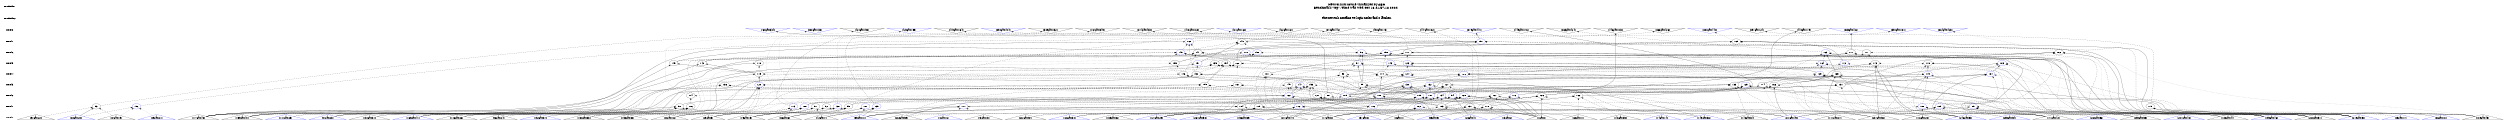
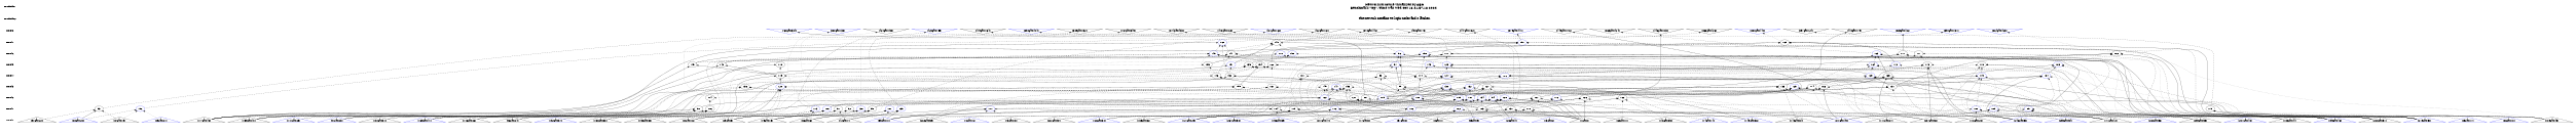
  digraph {
    node [color=black shape=ellipse]
    edge [dir=back style=dashed]
    LevelTitle1 [shape=plaintext]
    LevelTitle2 [shape=plaintext]
    Level8 [shape=plaintext]
    Level7 [color=blue shape=plaintext]
    Level6 [color=blue shape=plaintext]
    Level5 [color=blue shape=plaintext]
    Level4 [color=blue shape=plaintext]
    Level3 [color=blue shape=plaintext]
    Level2 [shape=plaintext]
    Level1 [color=blue shape=plaintext]
    Level0 [shape=plaintext]
    n12 [color=blue fontname="Times-Roman" fontsize=20 label="Network structure visualized by ABC\nBenchmark \"top\". Time was Wed Oct 16 21:57:18 2024. " shape=plaintext]
    n13 [fontname="Times-Roman" fontsize=18 label="The network contains 99 logic nodes and 0 latches.\n" shape=plaintext]
    n14 [color=blue fillcolor=coral label=_768gat_334_ shape=invtriangle]
    n15 [color=blue fillcolor=coral label=_388gat_133_ shape=invtriangle]
    n16 [fillcolor=coral label=_420gat_158_ shape=invtriangle]
    n17 [color=blue fillcolor=coral label=_423gat_155_ shape=invtriangle]
    n18 [fillcolor=coral label=_419gat_164_ shape=invtriangle]
    n19 [color=blue fillcolor=coral label=_850gat_404_ shape=invtriangle]
    n20 [fillcolor=coral label=_389gat_132_ shape=invtriangle]
    n21 [fillcolor=coral label=_767gat_349_ shape=invtriangle]
    n22 [fillcolor=coral label=_874gat_433_ shape=invtriangle]
    n23 [fillcolor=coral label=_418gat_168_ shape=invtriangle]
    n24 [color=blue fillcolor=coral label=_421gat_162_ shape=invtriangle]
    n25 [fillcolor=coral label=_422gat_161_ shape=invtriangle]
    n26 [fillcolor=coral label=_878gat_442_ shape=invtriangle]
    n27 [fillcolor=coral label=_450gat_173_ shape=invtriangle]
    n28 [fillcolor=coral label=_447gat_182_ shape=invtriangle]
    n29 [color=blue fillcolor=coral label=_879gat_441_ shape=invtriangle]
    n30 [fillcolor=coral label=_449gat_176_ shape=invtriangle]
    n31 [fillcolor=coral label=_863gat_424_ shape=invtriangle]
    n32 [fillcolor=coral label=_446gat_183_ shape=invtriangle]
    n33 [fillcolor=coral label=_866gat_426_ shape=invtriangle]
    n34 [color=blue fillcolor=coral label=_880gat_440_ shape=invtriangle]
    n35 [fillcolor=coral label=_391gat_124_ shape=invtriangle]
    n36 [fillcolor=coral label=_448gat_179_ shape=invtriangle]
    n37 [color=blue fillcolor=coral label=_865gat_422_ shape=invtriangle]
    n38 [color=blue fillcolor=coral label=_390gat_131_ shape=invtriangle]
    n39 [color=blue fillcolor=coral label=_864gat_423_ shape=invtriangle]
    n40 [label="140\n"]
    n41 [color=blue label="157\n"]
    n42 [color=blue label="168\n"]
    n43 [label="169\n"]
    n44 [color=blue label="96\n"]
    n45 [label="117\n"]
    n46 [label="141\n"]
    n47 [color=blue label="148\n"]
    n48 [color=blue label="150\n"]
    n49 [color=blue label="158\n"]
    n50 [color=blue label="163\n"]
    n51 [color=blue label="170\n"]
    n52 [label="171\n"]
    n53 [label="177\n"]
    n54 [label="182\n"]
    n55 [color=blue label="97\n"]
    n56 [label="118\n"]
    n57 [color=blue label="123\n"]
    n58 [label="135\n"]
    n59 [label="142\n"]
    n60 [color=blue label="143\n"]
    n61 [label="149\n"]
    n62 [color=blue label="151\n"]
    n63 [label="154\n"]
    n64 [label="159\n"]
    n65 [label="160\n"]
    n66 [color=blue label="164\n"]
    n67 [color=blue label="172\n"]
    n68 [label="173\n"]
    n69 [label="178\n"]
    n70 [color=blue label="183\n"]
    n71 [label="98\n"]
    n72 [label="119\n"]
    n73 [color=blue label="124\n"]
    n74 [color=blue label="129\n"]
    n75 [label="144\n"]
    n76 [label="146\n"]
    n77 [label="152\n"]
    n78 [label="165\n"]
    n79 [color=blue label="179\n"]
    n80 [label="181\n"]
    n81 [color=blue label="184\n"]
    n82 [color=blue label="186\n"]
    n83 [label="99\n"]
    n84 [color=blue label="120\n"]
    n85 [color=blue label="125\n"]
    n86 [label="127\n"]
    n87 [color=blue label="130\n"]
    n88 [label="131\n"]
    n89 [color=blue label="132\n"]
    n90 [label="133\n"]
    n91 [label="136\n"]
    n92 [label="145\n"]
    n93 [color=blue label="147\n"]
    n94 [label="153\n"]
    n95 [label="155\n"]
    n96 [label="161\n"]
    n97 [label="166\n"]
    n98 [label="174\n"]
    n99 [label="88\n"]
    n100 [color=blue label="94\n"]
    n101 [color=blue label="100\n"]
    n102 [color=blue label="105\n"]
    n103 [color=blue label="107\n"]
    n104 [color=blue label="109\n"]
    n105 [label="114\n"]
    n106 [label="121\n"]
    n107 [color=blue label="122\n"]
    n108 [label="126\n"]
    n109 [color=blue label="128\n"]
    n110 [color=blue label="134\n"]
    n111 [label="162\n"]
    n112 [label="167\n"]
    n113 [color=blue label="176\n"]
    n114 [color=blue label="89\n"]
    n115 [label="90\n"]
    n116 [label="91\n"]
    n117 [label="92\n"]
    n118 [label="93\n"]
    n119 [label="95\n"]
    n120 [color=blue label="101\n"]
    n121 [color=blue label="102\n"]
    n122 [label="103\n"]
    n123 [label="104\n"]
    n124 [color=blue label="106\n"]
    n125 [color=blue label="108\n"]
    n126 [label="110\n"]
    n127 [color=blue label="111\n"]
    n128 [color=blue label="112\n"]
    n129 [color=blue label="113\n"]
    n130 [label="115\n"]
    n131 [label="116\n"]
    n132 [label="137\n"]
    n133 [color=blue label="138\n"]
    n134 [color=blue label="139\n"]
    n135 [color=blue label="156\n"]
    n136 [label="175\n"]
    n137 [color=blue label="180\n"]
    n138 [color=blue label="185\n"]
    n139 [fillcolor=coral label=_1gat_0_ shape=triangle]
    n140 [color=blue fillcolor=coral label=_85gat_17_ shape=triangle]
    n141 [fillcolor=coral label=_135gat_32_ shape=triangle]
    n142 [color=blue fillcolor=coral label=_152gat_37_ shape=triangle]
    n143 [color=blue fillcolor=coral label=_210gat_49_ shape=triangle]
    n144 [fillcolor=coral label=_259gat_55_ shape=triangle]
    n145 [fillcolor=coral label=_36gat_6_ shape=triangle]
    n146 [color=blue fillcolor=coral label=_55gat_9_ shape=triangle]
    n147 [fillcolor=coral label=_75gat_15_ shape=triangle]
    n148 [fillcolor=coral label=_159gat_40_ shape=triangle]
    n149 [fillcolor=coral label=_237gat_52_ shape=triangle]
    n150 [fillcolor=coral label=_138gat_33_ shape=triangle]
    n151 [fillcolor=coral label=_8gat_1_ shape=triangle]
    n152 [color=blue fillcolor=coral label=_219gat_50_ shape=triangle]
    n153 [color=blue fillcolor=coral label=_26gat_4_ shape=triangle]
    n154 [color=blue fillcolor=coral label=_74gat_14_ shape=triangle]
    n155 [fillcolor=coral label=_153gat_38_ shape=triangle]
    n156 [color=blue fillcolor=coral label=_59gat_10_ shape=triangle]
    n157 [color=blue fillcolor=coral label=_207gat_48_ shape=triangle]
    n158 [fillcolor=coral label=_261gat_57_ shape=triangle]
    n159 [color=blue fillcolor=coral label=_88gat_20_ shape=triangle]
    n160 [fillcolor=coral label=_183gat_44_ shape=triangle]
    n161 [color=blue fillcolor=coral label=_149gat_36_ shape=triangle]
    n162 [color=blue fillcolor=coral label=_260gat_56_ shape=triangle]
    n163 [color=blue fillcolor=coral label=_13gat_2_ shape=triangle]
    n164 [fillcolor=coral label=_73gat_13_ shape=triangle]
    n165 [fillcolor=coral label=_116gat_28_ shape=triangle]
    n166 [fillcolor=coral label=_130gat_31_ shape=triangle]
    n167 [color=blue fillcolor=coral label=_246gat_53_ shape=triangle]
    n168 [color=blue fillcolor=coral label=_89gat_21_ shape=triangle]
    n169 [fillcolor=coral label=_111gat_27_ shape=triangle]
    n170 [fillcolor=coral label=_189gat_45_ shape=triangle]
    n171 [fillcolor=coral label=_68gat_11_ shape=triangle]
    n172 [color=blue fillcolor=coral label=_72gat_12_ shape=triangle]
    n173 [fillcolor=coral label=_268gat_59_ shape=triangle]
    n174 [fillcolor=coral label=_90gat_22_ shape=triangle]
    n175 [fillcolor=coral label=_143gat_34_ shape=triangle]
    n176 [fillcolor=coral label=_201gat_47_ shape=triangle]
    n177 [color=blue fillcolor=coral label=_267gat_58_ shape=triangle]
    n178 [color=blue fillcolor=coral label=_101gat_25_ shape=triangle]
    n179 [fillcolor=coral label=_171gat_42_ shape=triangle]
    n180 [fillcolor=coral label=_29gat_5_ shape=triangle]
    n181 [fillcolor=coral label=_228gat_51_ shape=triangle]
    n182 [color=blue fillcolor=coral label=_91gat_23_ shape=triangle]
    n183 [fillcolor=coral label=_146gat_35_ shape=triangle]
    n184 [color=blue fillcolor=coral label=_51gat_8_ shape=triangle]
    n185 [fillcolor=coral label=_80gat_16_ shape=triangle]
    n186 [fillcolor=coral label=_87gat_19_ shape=triangle]
    n187 [color=blue fillcolor=coral label=_165gat_41_ shape=triangle]
    n188 [color=blue fillcolor=coral label=_255gat_54_ shape=triangle]
    n189 [color=blue fillcolor=coral label=_156gat_39_ shape=triangle]
    n190 [fillcolor=coral label=_177gat_43_ shape=triangle]
    n191 [fillcolor=coral label=_42gat_7_ shape=triangle]
    n192 [color=blue fillcolor=coral label=_86gat_18_ shape=triangle]
    n193 [fillcolor=coral label=_17gat_3_ shape=triangle]
    n194 [fillcolor=coral label=_96gat_24_ shape=triangle]
    n195 [fillcolor=coral label=_106gat_26_ shape=triangle]
    n196 [color=blue fillcolor=coral label=_121gat_29_ shape=triangle]
    n197 [color=blue fillcolor=coral label=_195gat_46_ shape=triangle]
    n198 [color=blue fillcolor=coral label=_126gat_30_ shape=triangle]
    subgraph sub_1 {
      LevelTitle1
      LevelTitle2
      Level8
      Level7
      Level6
      Level5
      Level4
      Level3
      Level2
      Level1
      Level0
    }
    subgraph sub_2 {
      rank=same
      LevelTitle1
      n12
    }
    subgraph sub_3 {
      rank=same
      LevelTitle2
      n13
    }
    subgraph sub_4 {
      rank=same
      Level8
      n14
      n15
      n16
      n17
      n18
      n19
      n20
      n21
      n22
      n23
      n24
      n25
      n26
      n27
      n28
      n29
      n30
      n31
      n32
      n33
      n34
      n35
      n36
      n37
      n38
      n39
    }
    subgraph sub_5 {
      rank=same
      Level7
      n40
      n41
      n42
      n43
    }
    subgraph sub_6 {
      rank=same
      Level6
      n44
      n45
      n46
      n47
      n48
      n49
      n50
      n51
      n52
      n53
      n54
    }
    subgraph sub_7 {
      rank=same
      Level5
      n55
      n56
      n57
      n58
      n59
      n60
      n61
      n62
      n63
      n64
      n65
      n66
      n67
      n68
      n69
      n70
    }
    subgraph sub_8 {
      rank=same
      Level4
      n71
      n72
      n73
      n74
      n75
      n76
      n77
      n78
      n79
      n80
      n81
      n82
    }
    subgraph sub_9 {
      rank=same
      Level3
      n83
      n84
      n85
      n86
      n87
      n88
      n89
      n90
      n91
      n92
      n93
      n94
      n95
      n96
      n97
      n98
    }
    subgraph sub_10 {
      rank=same
      Level2
      n99
      n100
      n101
      n102
      n103
      n104
      n105
      n106
      n107
      n108
      n109
      n110
      n111
      n112
      n113
    }
    subgraph sub_11 {
      rank=same
      Level1
      n114
      n115
      n116
      n117
      n118
      n119
      n120
      n121
      n122
      n123
      n124
      n125
      n126
      n127
      n128
      n129
      n130
      n131
      n132
      n133
      n134
      n135
      n136
      n137
      n138
    }
    subgraph sub_12 {
      rank=same
      Level0
      n139
      n140
      n141
      n142
      n143
      n144
      n145
      n146
      n147
      n148
      n149
      n150
      n151
      n152
      n153
      n154
      n155
      n156
      n157
      n158
      n159
      n160
      n161
      n162
      n163
      n164
      n165
      n166
      n167
      n168
      n169
      n170
      n171
      n172
      n173
      n174
      n175
      n176
      n177
      n178
      n179
      n180
      n181
      n182
      n183
      n184
      n185
      n186
      n187
      n188
      n189
      n190
      n191
      n192
      n193
      n194
      n195
      n196
      n197
      n198
    }
    LevelTitle1 -> LevelTitle2 [style=invis]
    LevelTitle2 -> Level8 [style=invis]
    Level8 -> Level7 [style=invis]
    Level7 -> Level6 [style=invis]
    Level6 -> Level5 [style=invis]
    Level5 -> Level4 [style=invis]
    Level4 -> Level3 [style=invis]
    Level3 -> Level2 [style=invis]
    Level2 -> Level1 [style=invis]
    Level1 -> Level0 [style=invis]
    n12 -> n13 [style=invis]
    n13 -> n14 [style=invis]
    n13 -> n15 [style=invis]
    n13 -> n16 [style=invis]
    n13 -> n17 [style=invis]
    n13 -> n18 [style=invis]
    n13 -> n19 [style=invis]
    n13 -> n20 [style=invis]
    n13 -> n21 [style=invis]
    n13 -> n22 [style=invis]
    n13 -> n23 [style=invis]
    n13 -> n24 [style=invis]
    n13 -> n25 [style=invis]
    n13 -> n26 [style=invis]
    n13 -> n27 [style=invis]
    n13 -> n28 [style=invis]
    n13 -> n29 [style=invis]
    n13 -> n30 [style=invis]
    n13 -> n31 [style=invis]
    n13 -> n32 [style=invis]
    n13 -> n33 [style=invis]
    n13 -> n34 [style=invis]
    n13 -> n35 [style=invis]
    n13 -> n36 [style=invis]
    n13 -> n37 [style=invis]
    n13 -> n38 [style=invis]
    n13 -> n39 [style=invis]
    n14 -> n15 [style=invis]
    n14 -> n99 [style=solid]
    n15 -> n16 [style=invis]
    n15 -> n116 [style=dotted]
    n16 -> n17 [style=invis]
    n16 -> n117 [style=dotted]
    n17 -> n18 [style=invis]
    n17 -> n118
    n18 -> n19 [style=invis]
    n18 -> n100 [style=dotted]
    n19 -> n20 [style=invis]
    n19 -> n44
    n20 -> n21 [style=invis]
    n20 -> n129
    n21 -> n22 [style=invis]
    n21 -> n105 [style=dotted]
    n22 -> n23 [style=invis]
    n22 -> n45
    n23 -> n24 [style=invis]
    n23 -> n132
    n24 -> n25 [style=invis]
    n24 -> n133 [style=dotted]
    n25 -> n26 [style=invis]
    n25 -> n134
    n26 -> n27 [style=invis]
    n26 -> n40
    n27 -> n28 [style=invis]
    n27 -> n135
    n28 -> n29 [style=invis]
    n28 -> n122
    n29 -> n30 [style=invis]
    n29 -> n41 [style=solid]
    n30 -> n31 [style=invis]
    n30 -> n111 [style=solid]
    n31 -> n32 [style=invis]
    n31 -> n50
    n32 -> n33 [style=invis]
    n32 -> n112 [style=solid]
    n33 -> n34 [style=invis]
    n33 -> n42
    n34 -> n35 [style=invis]
    n34 -> n43 [style=dotted]
    n35 -> n36 [style=invis]
    n35 -> n136
    n36 -> n37 [style=invis]
    n36 -> n113 [style=solid]
    n37 -> n38 [style=invis]
    n37 -> n53 [style=solid]
    n38 -> n39 [style=invis]
    n38 -> n119
    n39 -> n54 [style=dotted]
    n40 -> n46 [style=dotted]
    n40 -> n47
    n40 -> n48 [style=dotted]
    n40 -> n62 [style=solid]
    n40 -> n152 [style=solid]
    n41 -> n49 [style=solid]
    n41 -> n64 [style=solid]
    n41 -> n65 [style=solid]
    n41 -> n152
    n41 -> n181
    n42 -> n46
    n42 -> n47
    n42 -> n77
    n42 -> n148 [style=solid]
    n43 -> n51 [style=dotted]
    n43 -> n52
    n43 -> n61 [style=solid]
    n43 -> n67 [style=solid]
    n43 -> n152 [style=solid]
    n44 -> n55
    n44 -> n83 [style=solid]
    n44 -> n152 [style=solid]
    n44 -> n158 [style=dotted]
    n44 -> n176
    n45 -> n56 [style=dotted]
    n45 -> n57
    n45 -> n58 [style=solid]
    n45 -> n152 [style=solid]
    n45 -> n181 [style=solid]
    n46 -> n57
    n46 -> n59
    n46 -> n60
    n46 -> n76
    n46 -> n187 [style=dotted]
    n47 -> n61
    n47 -> n75 [style=solid]
    n47 -> n76 [style=dotted]
    n47 -> n179 [style=solid]
    n47 -> n187
    n48 -> n62
    n48 -> n63 [style=dotted]
    n48 -> n181
    n49 -> n57 [style=dotted]
    n49 -> n72 [style=dotted]
    n49 -> n75
    n49 -> n179
    n49 -> n190 [style=solid]
    n50 -> n66
    n50 -> n78 [style=solid]
    n50 -> n90
    n50 -> n160 [style=dotted]
    n50 -> n181
    n51 -> n57 [style=dotted]
    n51 -> n59 [style=solid]
    n52 -> n67
    n52 -> n68 [style=dotted]
    n52 -> n181
    n53 -> n80 [style=solid]
    n53 -> n89 [style=dotted]
    n53 -> n152 [style=dotted]
    n53 -> n197 [style=solid]
    n54 -> n70 [style=dotted]
    n54 -> n82 [style=solid]
    n54 -> n88 [style=solid]
    n54 -> n152 [style=solid]
    n54 -> n170 [style=dotted]
    n55 -> n71 [style=dotted]
    n55 -> n83 [style=solid]
    n55 -> n149 [style=dotted]
    n55 -> n176
    n55 -> n181
    n56 -> n72 [style=dotted]
    n56 -> n190 [style=solid]
    n57 -> n73 [style=dotted]
    n57 -> n74 [style=solid]
    n57 -> n90 [style=dotted]
    n57 -> n160
    n58 -> n72
    n58 -> n91 [style=dotted]
    n58 -> n149 [style=dotted]
    n58 -> n167
    n58 -> n190 [style=dotted]
    n59 -> n72 [style=solid]
    n59 -> n190 [style=solid]
    n60 -> n75
    n60 -> n179 [style=solid]
    n61 -> n72 [style=solid]
    n61 -> n190 [style=solid]
    n62 -> n77
    n62 -> n148 [style=solid]
    n63 -> n77
    n63 -> n95 [style=solid]
    n63 -> n148
    n63 -> n149 [style=dotted]
    n63 -> n167 [style=dotted]
    n64 -> n76 [style=dotted]
    n64 -> n187 [style=dotted]
    n65 -> n76 [style=dotted]
    n65 -> n96 [style=dotted]
    n65 -> n149
    n65 -> n167 [style=dotted]
    n65 -> n187
    n66 -> n73 [style=dotted]
    n66 -> n74 [style=dotted]
    n66 -> n90 [style=dotted]
    n66 -> n152 [style=dotted]
    n66 -> n160
    n67 -> n75
    n67 -> n179 [style=dotted]
    n68 -> n75 [style=dotted]
    n68 -> n98 [style=solid]
    n68 -> n149 [style=solid]
    n68 -> n167 [style=solid]
    n68 -> n179 [style=dotted]
    n69 -> n79 [style=solid]
    n69 -> n89
    n69 -> n149
    n69 -> n181 [style=solid]
    n69 -> n197
    n70 -> n81
    n70 -> n88 [style=solid]
    n70 -> n149 [style=dotted]
    n70 -> n170
    n70 -> n181 [style=dotted]
    n71 -> n83
    n71 -> n104 [style=dotted]
    n71 -> n128 [style=dotted]
    n71 -> n167 [style=dotted]
    n71 -> n176
    n72 -> n84 [style=solid]
    n72 -> n101
    n72 -> n195 [style=solid]
    n73 -> n83 [style=dotted]
    n73 -> n85 [style=dotted]
    n73 -> n86
    n73 -> n158
    n73 -> n176
    n74 -> n87 [style=dotted]
    n74 -> n88 [style=solid]
    n74 -> n89 [style=dotted]
    n74 -> n170 [style=solid]
    n74 -> n197
    n75 -> n92
    n75 -> n101 [style=solid]
    n75 -> n106 [style=dotted]
    n75 -> n161 [style=solid]
    n75 -> n178 [style=dotted]
    n76 -> n93 [style=dotted]
    n76 -> n101 [style=solid]
    n76 -> n194
    n77 -> n94
    n77 -> n101 [style=solid]
    n77 -> n182 [style=solid]
    n78 -> n90 [style=solid]
    n78 -> n97 [style=solid]
    n78 -> n149 [style=solid]
    n78 -> n160 [style=dotted]
    n78 -> n167
    n79 -> n89 [style=dotted]
    n79 -> n104 [style=solid]
    n79 -> n137
    n79 -> n167
    n79 -> n197
    n80 -> n83
    n80 -> n158 [style=dotted]
    n80 -> n176
    n81 -> n88 [style=solid]
    n81 -> n104 [style=solid]
    n81 -> n138
    n81 -> n167 [style=solid]
    n81 -> n170 [style=dotted]
    n82 -> n83 [style=dotted]
    n82 -> n89
    n82 -> n144 [style=solid]
    n82 -> n176 [style=solid]
    n82 -> n197 [style=solid]
    n83 -> n101
    n83 -> n102 [style=solid]
    n83 -> n103 [style=solid]
    n83 -> n198
    n84 -> n106
    n84 -> n107 [style=dotted]
    n84 -> n142 [style=solid]
    n84 -> n150
    n84 -> n155
    n85 -> n101
    n85 -> n103 [style=solid]
    n85 -> n108 [style=solid]
    n85 -> n165 [style=dotted]
    n85 -> n170 [style=solid]
    n86 -> n101
    n86 -> n103 [style=solid]
    n86 -> n109 [style=dotted]
    n86 -> n196 [style=solid]
    n86 -> n197 [style=solid]
    n87 -> n101
    n87 -> n102 [style=solid]
    n87 -> n103 [style=solid]
    n87 -> n176 [style=dotted]
    n87 -> n198 [style=solid]
    n88 -> n101 [style=solid]
    n88 -> n103 [style=dotted]
    n88 -> n108
    n88 -> n165 [style=dotted]
    n89 -> n101 [style=solid]
    n89 -> n103 [style=solid]
    n89 -> n109
    n89 -> n196
    n90 -> n101 [style=dotted]
    n90 -> n103 [style=solid]
    n90 -> n110
    n90 -> n169
    n90 -> n175
    n91 -> n104
    n91 -> n143
    n91 -> n178
    n91 -> n190
    n92 -> n107 [style=dotted]
    n92 -> n150 [style=dotted]
    n92 -> n193 [style=dotted]
    n93 -> n106
    n93 -> n107 [style=solid]
    n93 -> n150
    n93 -> n183 [style=dotted]
    n93 -> n184 [style=dotted]
    n94 -> n106
    n94 -> n107 [style=solid]
    n94 -> n150 [style=dotted]
    n94 -> n151 [style=solid]
    n94 -> n175
    n95 -> n104
    n95 -> n143 [style=dotted]
    n95 -> n148 [style=solid]
    n95 -> n173
    n96 -> n104
    n96 -> n143 [style=dotted]
    n96 -> n182
    n96 -> n187
    n97 -> n104 [style=dotted]
    n97 -> n143 [style=solid]
    n97 -> n160 [style=dotted]
    n97 -> n195
    n98 -> n104 [style=solid]
    n98 -> n143 [style=dotted]
    n98 -> n179
+   n98 -> n194 [style=solid]
    n99 -> n114
    n99 -> n115 [style=solid]
    n100 -> n119
    n100 -> n139 [style=solid]
    n100 -> n153 [style=solid]
    n100 -> n163 [style=dotted]
    n100 -> n193 [style=dotted]
    n101 -> n120 [style=dotted]
    n101 -> n121 [style=dotted]
    n101 -> n122
    n101 -> n123 [style=solid]
    n102 -> n122 [style=dotted]
    n102 -> n124
    n102 -> n139 [style=dotted]
    n102 -> n155 [style=dotted]
    n102 -> n193 [style=dotted]
    n103 -> n122 [style=dotted]
    n103 -> n125
    n103 -> n146 [style=dotted]
    n103 -> n173
    n104 -> n126 [style=solid]
    n104 -> n127
    n105 -> n130 [style=dotted]
    n105 -> n131
    n106 -> n122
    n106 -> n124
    n106 -> n146 [style=solid]
    n107 -> n122 [style=solid]
    n107 -> n125 [style=solid]
    n107 -> n173 [style=solid]
    n107 -> n193 [style=dotted]
    n108 -> n122
    n108 -> n124 [style=solid]
    n108 -> n139 [style=solid]
    n108 -> n183 [style=dotted]
    n108 -> n193
    n109 -> n122 [style=solid]
    n109 -> n124 [style=dotted]
    n109 -> n139 [style=solid]
    n109 -> n161 [style=solid]
    n109 -> n193 [style=dotted]
    n110 -> n122 [style=dotted]
    n110 -> n124 [style=solid]
    n110 -> n139 [style=solid]
    n110 -> n193 [style=dotted]
    n111 -> n126 [style=solid]
    n111 -> n154
    n111 -> n156 [style=dotted]
    n111 -> n171 [style=dotted]
    n112 -> n119
    n112 -> n139 [style=solid]
    n112 -> n153
    n112 -> n163 [style=dotted]
    n112 -> n193 [style=dotted]
    n113 -> n126
    n113 -> n171 [style=dotted]
    n113 -> n180 [style=dotted]
    n114 -> n157 [style=dotted]
    n114 -> n160
    n114 -> n170 [style=dotted]
    n114 -> n176
    n114 -> n197 [style=dotted]
    n115 -> n148 [style=dotted]
    n115 -> n166 [style=solid]
    n115 -> n179 [style=solid]
    n115 -> n187
    n115 -> n190 [style=solid]
    n116 -> n147
    n116 -> n180 [style=solid]
    n116 -> n191
    n117 -> n147
    n117 -> n156
    n117 -> n185
    n118 -> n159 [style=solid]
    n118 -> n174
    n118 -> n186
    n119 -> n145 [style=solid]
    n119 -> n180
    n119 -> n191
    n120 -> n147 [style=solid]
    n120 -> n156 [style=dotted]
    n120 -> n191 [style=dotted]
    n121 -> n139
    n121 -> n151
    n121 -> n184 [style=dotted]
    n121 -> n193 [style=solid]
    n122 -> n139 [style=solid]
    n122 -> n153
    n122 -> n184
    n123 -> n156 [style=solid]
    n123 -> n189 [style=dotted]
    n123 -> n191 [style=dotted]
    n123 -> n193 [style=solid]
    n124 -> n156 [style=solid]
    n124 -> n189
    n125 -> n147 [style=solid]
    n125 -> n180
    n125 -> n185 [style=dotted]
    n126 -> n139
    n126 -> n146 [style=solid]
    n126 -> n151 [style=dotted]
    n126 -> n163 [style=dotted]
    n127 -> n156 [style=solid]
    n127 -> n164 [style=dotted]
    n127 -> n171 [style=solid]
    n127 -> n172 [style=dotted]
    n127 -> n191 [style=solid]
    n128 -> n143 [style=solid]
    n128 -> n177 [style=dotted]
    n128 -> n188
    n128 -> n196 [style=solid]
    n129 -> n145
    n129 -> n180
    n129 -> n185
    n130 -> n141 [style=solid]
    n130 -> n165 [style=solid]
    n130 -> n169 [style=dotted]
    n130 -> n196 [style=solid]
    n130 -> n198 [style=dotted]
    n131 -> n166 [style=dotted]
    n131 -> n178 [style=dotted]
    n131 -> n182 [style=solid]
    n131 -> n194 [style=dotted]
    n131 -> n195 [style=dotted]
    n132 -> n139
    n132 -> n151
    n132 -> n163
    n132 -> n193
    n133 -> n145 [style=dotted]
    n133 -> n156 [style=dotted]
    n133 -> n185 [style=solid]
    n134 -> n145 [style=solid]
    n134 -> n156 [style=solid]
    n134 -> n191
    n135 -> n159
    n135 -> n168 [style=dotted]
    n135 -> n186 [style=dotted]
    n136 -> n140
    n136 -> n192 [style=solid]
    n137 -> n143
    n137 -> n162
    n137 -> n165 [style=dotted]
    n137 -> n188 [style=dotted]
    n138 -> n143 [style=solid]
    n138 -> n144 [style=solid]
    n138 -> n169 [style=dotted]
    n138 -> n188 [style=dotted]
  }
